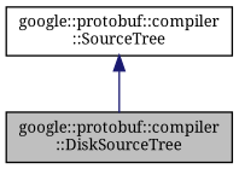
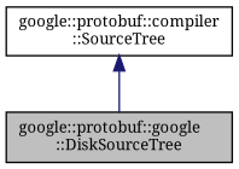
  digraph {
    fontname="Noto Serif"
    node [color=black fontname="Noto Serif" fontsize=10 shape=record style=filled]
-   n1 [fillcolor=grey75 fontcolor=black height=0.2 label="google::protobuf::compiler\l::DiskSourceTree" width=0.4]
+   n1 [fillcolor=grey75 fontcolor=black height=0.2 label="google::protobuf::google\l::DiskSourceTree" width=0.4]
    n2 [fillcolor=white height=0.2 label="google::protobuf::compiler\l::SourceTree" width=0.4]
    n2 -> n1 [color=midnightblue dir=back fontname="Noto Serif" fontsize=10 labelfontname=Helvetica labelfontsize=10 style=solid]
  }
